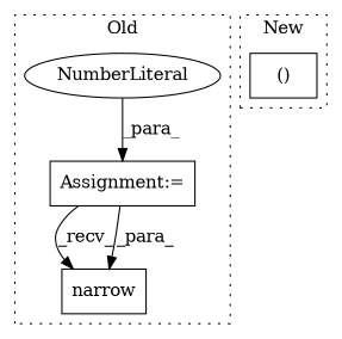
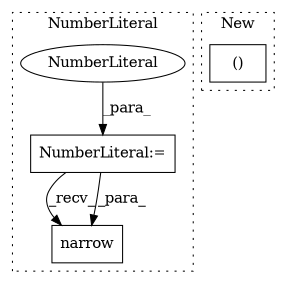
  digraph {
    node [l=1 shape=box]
    n1 [a=32 l="7,1" label=narrow s="625,659"]
    n2 [a=34 label=NumberLiteral s=656 shape=ellipse]
-   n3 [a=7 label="Assignment:=" s=535]
+   n3 [a=7 label="NumberLiteral:=" s=535]
    n4 [a=106 l=24 label="()" s=704]
    subgraph cluster_1 {
-     label=Old
+     label=NumberLiteral
      style=dotted
      n1
      n2
      n3
    }
    subgraph cluster_2 {
      label=New
      style=dotted
      n4
    }
    n2 -> n3 [label=_para_]
    n3 -> n1 [label=_recv_]
    n3 -> n1 [label=_para_]
  }
